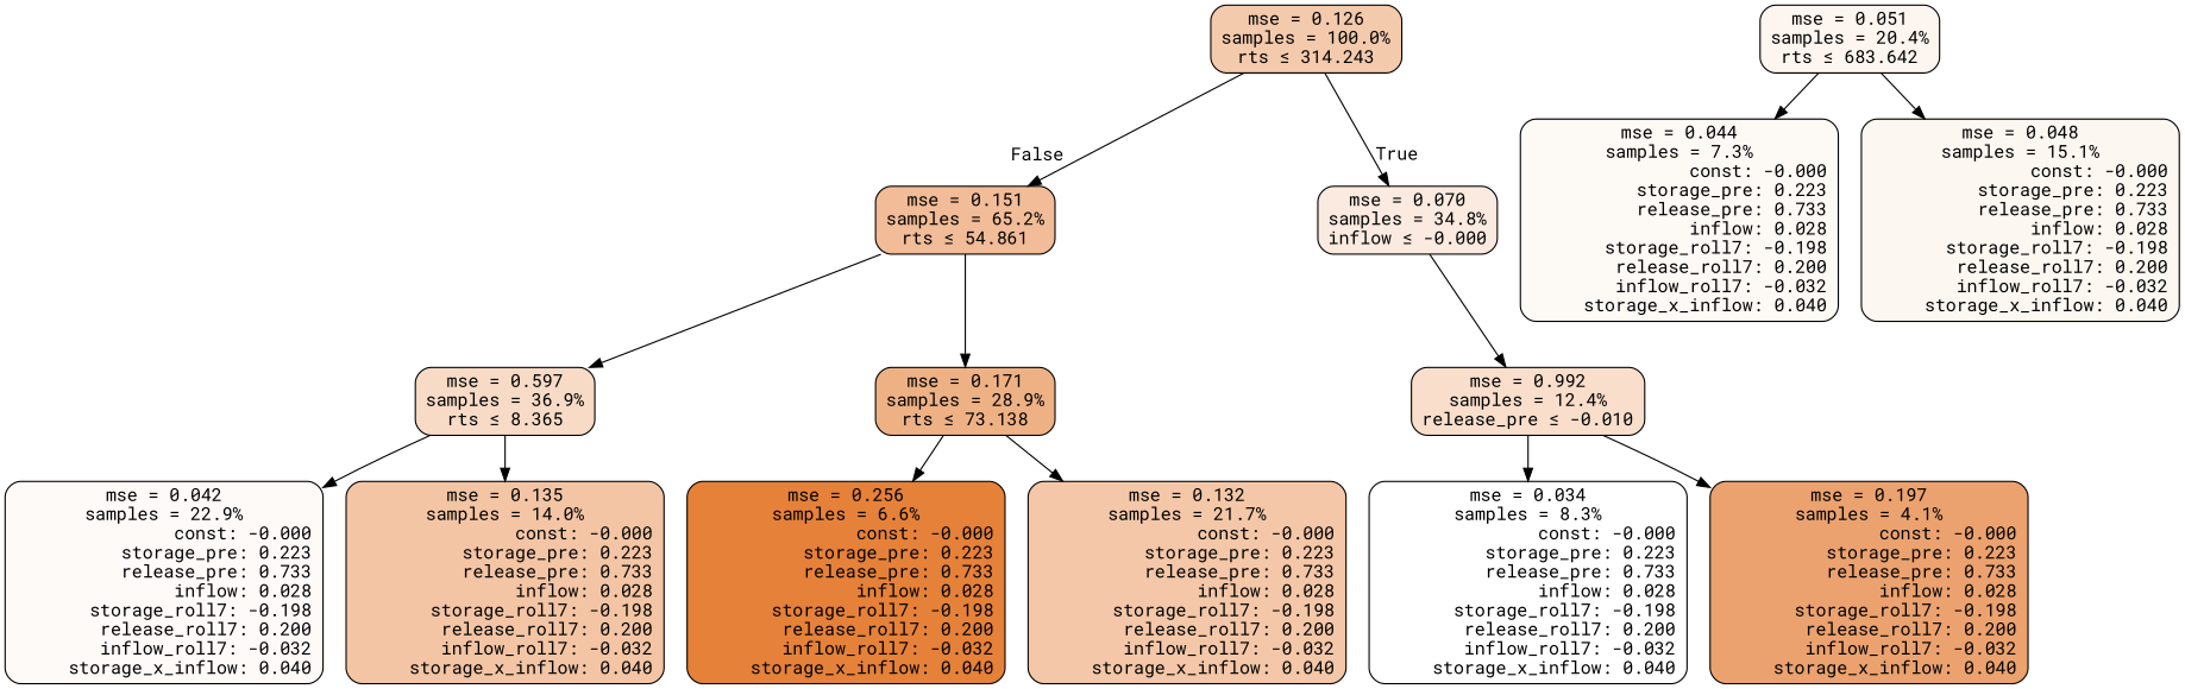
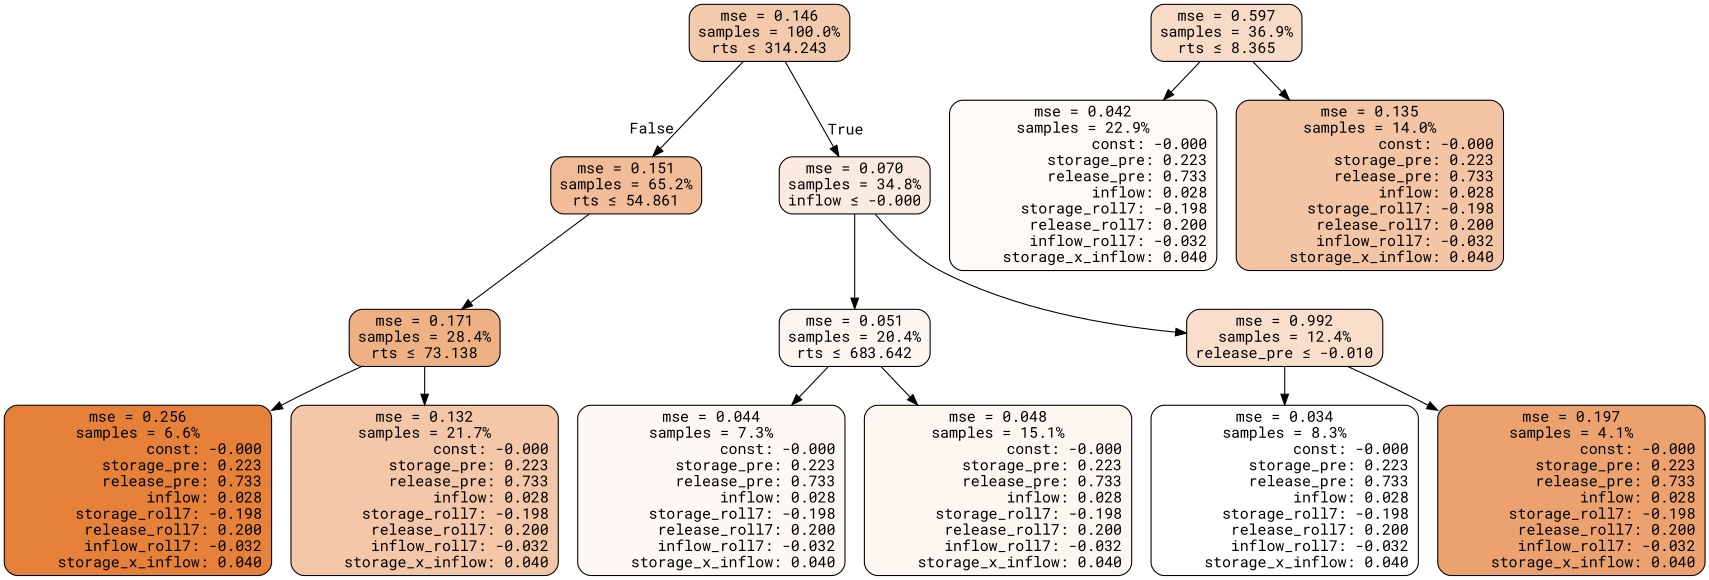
  digraph {
    fontname="Roboto Mono"
    node [color=black fontname="Roboto Mono" shape=rectangle style="filled, rounded"]
    edge [fontname="Roboto Mono"]
-   n1 [fillcolor="#f4caac" label="mse = 0.126\nsamples = 100.0%\nrts &le; 314.243"]
+   n1 [fillcolor="#f4caac" label="mse = 0.146\nsamples = 100.0%\nrts &le; 314.243"]
    n2 [fillcolor="#f1bc97" label="mse = 0.151\nsamples = 65.2%\nrts &le; 54.861"]
    n3 [fillcolor="#faeadf" label="mse = 0.070\nsamples = 34.8%\ninflow &le; -0.000"]
    n4 [fillcolor="#f7dbc6" label="mse = 0.597\nsamples = 36.9%\nrts &le; 8.365"]
-   n5 [fillcolor="#eeb184" label="mse = 0.171\nsamples = 28.9%\nrts &le; 73.138"]
+   n5 [fillcolor="#eeb184" label="mse = 0.171\nsamples = 28.4%\nrts &le; 73.138"]
    n6 [fillcolor="#fdf5ef" label="mse = 0.051\nsamples = 20.4%\nrts &le; 683.642"]
    n7 [fillcolor="#f8decb" label="mse = 0.992\nsamples = 12.4%\nrelease_pre &le; -0.010"]
    n8 [fillcolor="#fefaf8" label="mse = 0.042\nsamples = 22.9%\n               const: -0.000\n          storage_pre: 0.223\n          release_pre: 0.733\n               inflow: 0.028\n       storage_roll7: -0.198\n        release_roll7: 0.200\n        inflow_roll7: -0.032\n     storage_x_inflow: 0.040"]
    n9 [fillcolor="#f3c5a4" label="mse = 0.135\nsamples = 14.0%\n               const: -0.000\n          storage_pre: 0.223\n          release_pre: 0.733\n               inflow: 0.028\n       storage_roll7: -0.198\n        release_roll7: 0.200\n        inflow_roll7: -0.032\n     storage_x_inflow: 0.040"]
    n10 [fillcolor="#e58139" label="mse = 0.256\nsamples = 6.6%\n               const: -0.000\n          storage_pre: 0.223\n          release_pre: 0.733\n               inflow: 0.028\n       storage_roll7: -0.198\n        release_roll7: 0.200\n        inflow_roll7: -0.032\n     storage_x_inflow: 0.040"]
    n11 [fillcolor="#f3c7a7" label="mse = 0.132\nsamples = 21.7%\n               const: -0.000\n          storage_pre: 0.223\n          release_pre: 0.733\n               inflow: 0.028\n       storage_roll7: -0.198\n        release_roll7: 0.200\n        inflow_roll7: -0.032\n     storage_x_inflow: 0.040"]
    n12 [fillcolor="#fdf9f5" label="mse = 0.044\nsamples = 7.3%\n               const: -0.000\n          storage_pre: 0.223\n          release_pre: 0.733\n               inflow: 0.028\n       storage_roll7: -0.198\n        release_roll7: 0.200\n        inflow_roll7: -0.032\n     storage_x_inflow: 0.040"]
    n13 [fillcolor="#fdf7f2" label="mse = 0.048\nsamples = 15.1%\n               const: -0.000\n          storage_pre: 0.223\n          release_pre: 0.733\n               inflow: 0.028\n       storage_roll7: -0.198\n        release_roll7: 0.200\n        inflow_roll7: -0.032\n     storage_x_inflow: 0.040"]
    n14 [fillcolor="#ffffff" label="mse = 0.034\nsamples = 8.3%\n               const: -0.000\n          storage_pre: 0.223\n          release_pre: 0.733\n               inflow: 0.028\n       storage_roll7: -0.198\n        release_roll7: 0.200\n        inflow_roll7: -0.032\n     storage_x_inflow: 0.040"]
    n15 [fillcolor="#eba26e" label="mse = 0.197\nsamples = 4.1%\n               const: -0.000\n          storage_pre: 0.223\n          release_pre: 0.733\n               inflow: 0.028\n       storage_roll7: -0.198\n        release_roll7: 0.200\n        inflow_roll7: -0.032\n     storage_x_inflow: 0.040"]
    n1 -> n2 [headlabel=False labelangle=45 labeldistance=2.5]
    n1 -> n3 [headlabel=True labelangle=-45 labeldistance=2.5]
-   n2 -> n4
    n2 -> n5
+   n3 -> n6
    n3 -> n7
    n4 -> n8
    n4 -> n9
    n5 -> n10
    n5 -> n11
    n6 -> n12
    n6 -> n13
    n7 -> n14
    n7 -> n15
  }
